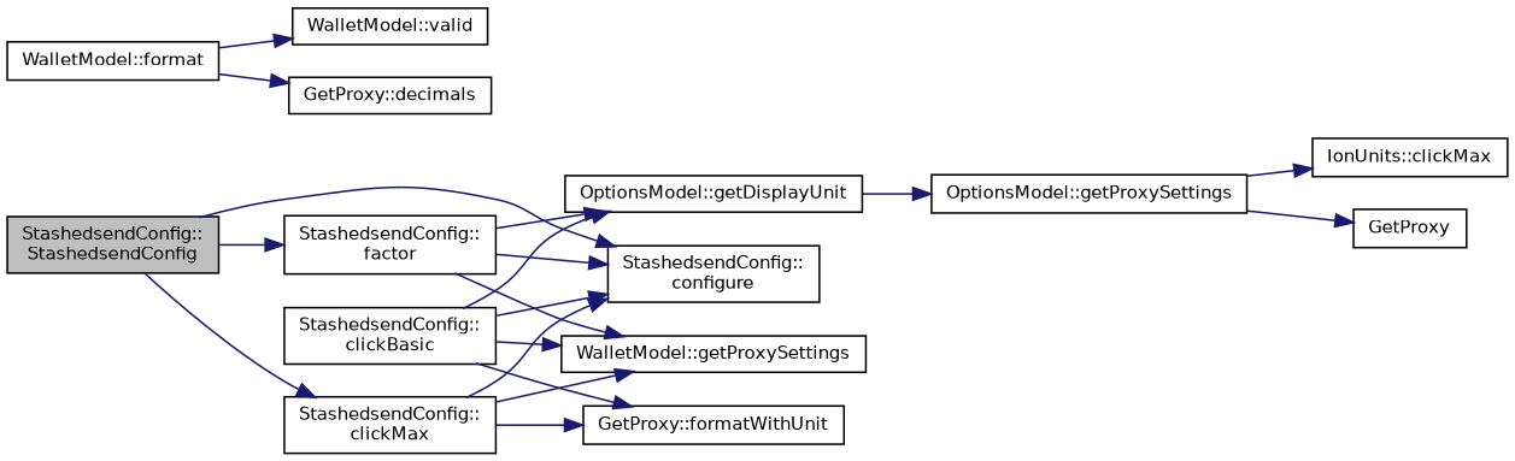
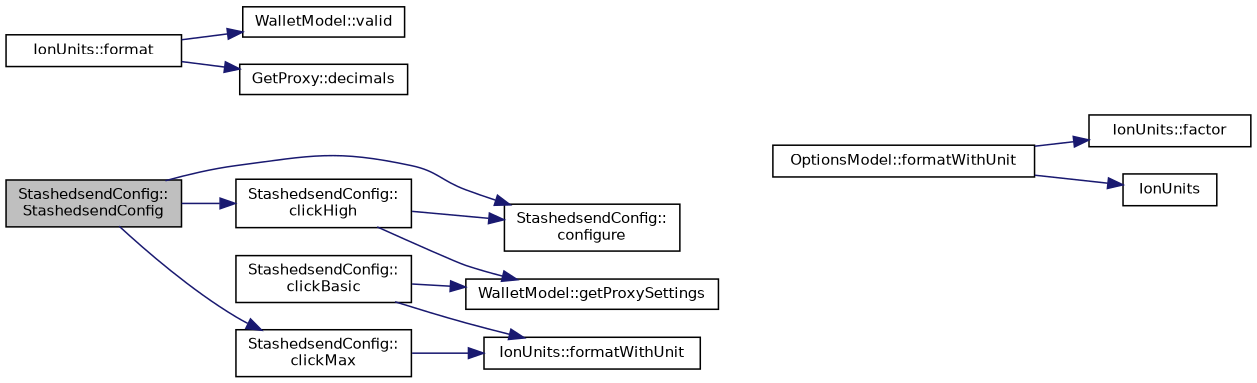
  digraph {
    rankdir=LR
    node [color=black fillcolor=white fontname=Helvetica fontsize=10 shape=record style=filled]
    edge [color=midnightblue fontname=Helvetica fontsize=10 labelfontname=Helvetica labelfontsize=10 style=solid]
    n1 [fillcolor=grey75 fontcolor=black height=0.2 label="StashedsendConfig::\lStashedsendConfig" width=0.4]
-   n2 [height=0.2 label="StashedsendConfig::\lfactor" width=0.4]
+   n2 [height=0.2 label="StashedsendConfig::\lclickHigh" width=0.4]
    n3 [height=0.2 label="StashedsendConfig::\lclickMax" width=0.4]
    n4 [height=0.2 label="StashedsendConfig::\lconfigure" width=0.4]
    n5 [height=0.2 label="StashedsendConfig::\lclickBasic" width=0.4]
-   n6 [height=0.2 label="GetProxy::formatWithUnit" width=0.4]
+   n6 [height=0.2 label="IonUnits::formatWithUnit" width=0.4]
    n7 [height=0.2 label="WalletModel::getProxySettings" width=0.4]
-   n8 [height=0.2 label="OptionsModel::getDisplayUnit" width=0.4]
-   n9 [height=0.2 label="OptionsModel::getProxySettings" width=0.4]
-   n10 [height=0.2 label="WalletModel::format" width=0.4]
+   n9 [height=0.2 label="OptionsModel::formatWithUnit" width=0.4]
+   n10 [height=0.2 label="IonUnits::format" width=0.4]
    n11 [height=0.2 label="WalletModel::valid" width=0.4]
    n12 [height=0.2 label="GetProxy::decimals" width=0.4]
-   n13 [height=0.2 label="IonUnits::clickMax" width=0.4]
-   n14 [height=0.2 label=GetProxy width=0.4]
+   n13 [height=0.2 label="IonUnits::factor" width=0.4]
+   n14 [height=0.2 label=IonUnits width=0.4]
    n1 -> n2
    n1 -> n3
    n1 -> n4
    n2 -> n4
    n2 -> n7
-   n2 -> n8
-   n3 -> n4
    n3 -> n6
-   n3 -> n7
-   n5 -> n4
    n5 -> n6
    n5 -> n7
-   n5 -> n8
-   n8 -> n9
    n9 -> n13
    n9 -> n14
    n10 -> n11
    n10 -> n12
  }
